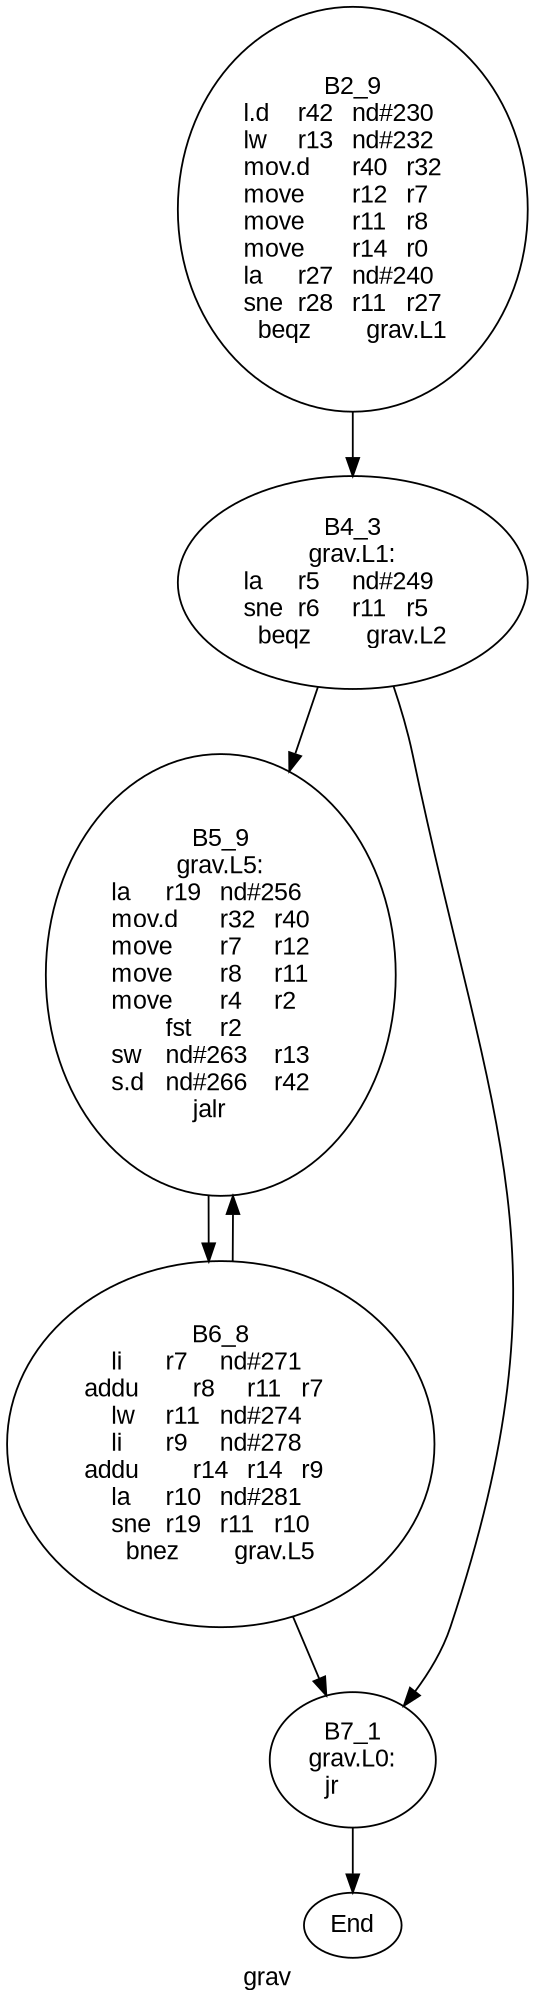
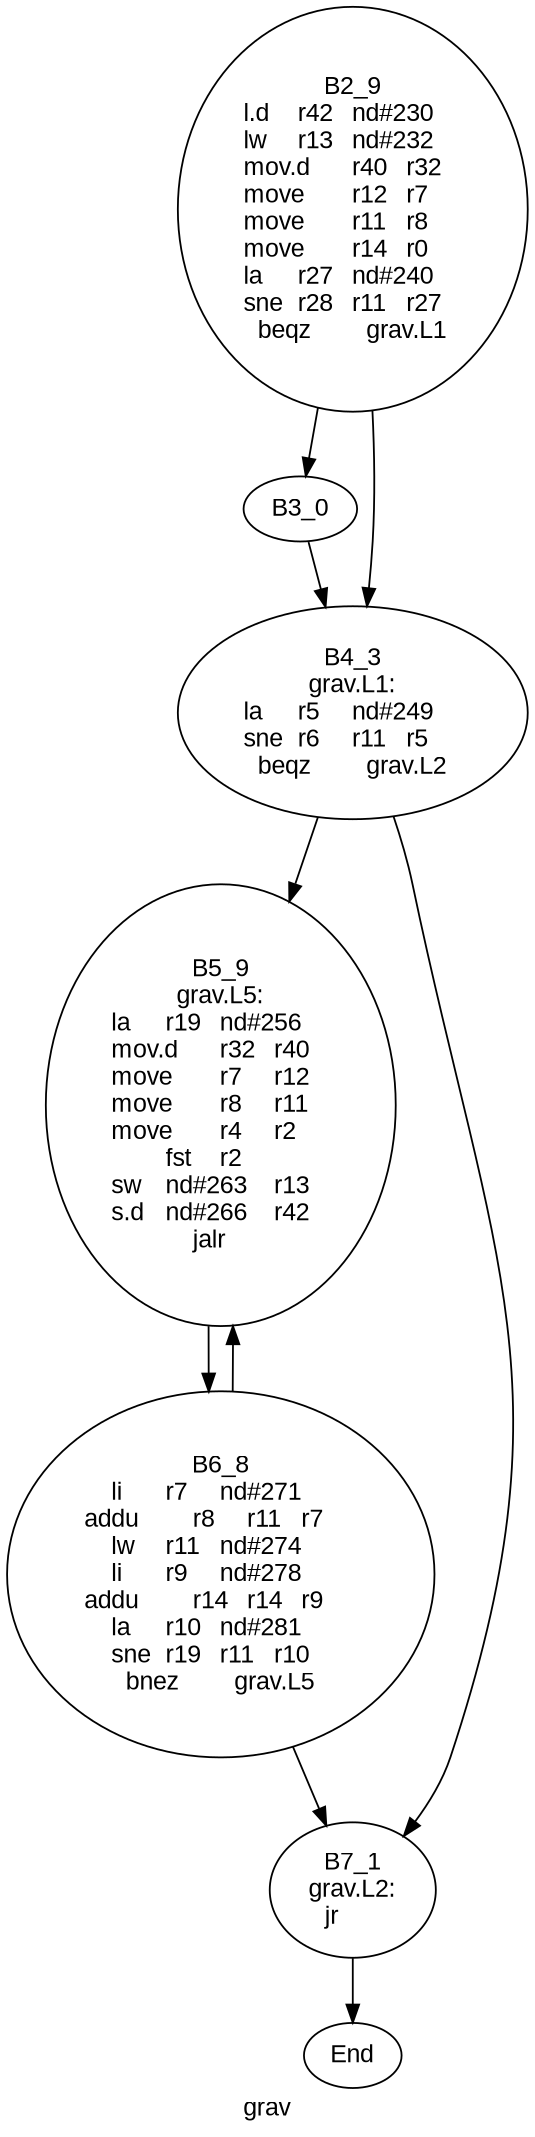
  digraph {
    color=purple
    fontname="Liberation Sans"
    label=grav
    style=dashed
    node [fontname="Liberation Sans"]
    edge [fontname="Liberation Sans"]
    n1 [label="B2_9\nl.d	r42	nd#230	\nlw	r13	nd#232	\nmov.d	r40	r32	\nmove	r12	r7	\nmove	r11	r8	\nmove	r14	r0	\nla	r27	nd#240	\nsne	r28	r11	r27	\nbeqz	grav.L1\n"]
+   n2 [label="B3_0\n"]
    n3 [label="B4_3\ngrav.L1:\nla	r5	nd#249	\nsne	r6	r11	r5	\nbeqz	grav.L2\n"]
    n4 [label="B5_9\ngrav.L5:\nla	r19	nd#256	\nmov.d	r32	r40	\nmove	r7	r12	\nmove	r8	r11	\nmove	r4	r2	\nfst	r2	\nsw	nd#263	r13	\ns.d	nd#266	r42	\njalr	\n"]
-   n5 [label="B7_1\ngrav.L0:\njr	\n"]
+   n5 [label="B7_1\ngrav.L2:\njr	\n"]
    n6 [label=End]
    n7 [label="B6_8\nli	r7	nd#271	\naddu	r8	r11	r7	\nlw	r11	nd#274	\nli	r9	nd#278	\naddu	r14	r14	r9	\nla	r10	nd#281	\nsne	r19	r11	r10	\nbnez	grav.L5\n"]
+   n1 -> n2
    n1 -> n3
+   n2 -> n3
    n3 -> n4
    n3 -> n5
    n4 -> n7
    n5 -> n6
    n7 -> n4
    n7 -> n5
  }
